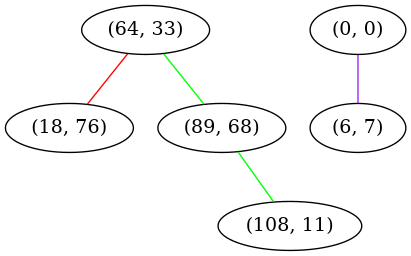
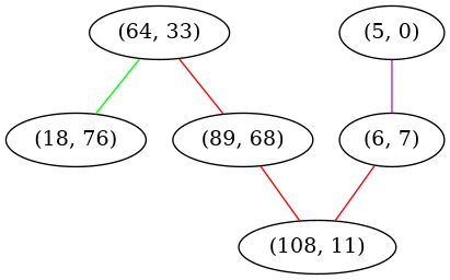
  graph {
    edge [color=green weight=2]
    "(64, 33)"
    "(18, 76)"
    "(89, 68)"
    "(108, 11)"
-   "(0, 0)"
+   "(0, 0)" [label="(5, 0)"]
    "(6, 7)"
-   "(64, 33)" -- "(18, 76)" [color=red]
-   "(64, 33)" -- "(89, 68)"
-   "(89, 68)" -- "(108, 11)" [weight=1]
+   "(64, 33)" -- "(18, 76)"
+   "(64, 33)" -- "(89, 68)" [color=red]
+   "(89, 68)" -- "(108, 11)" [color=red weight=1]
    "(0, 0)" -- "(6, 7)" [color=purple weight=4]
+   "(6, 7)" -- "(108, 11)" [color=red weight=1]
  }
